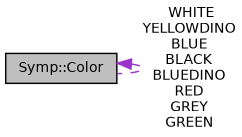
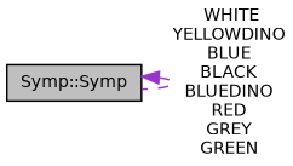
  digraph {
-   n1 [color=black fillcolor=grey75 fontcolor=black fontname=Helvetica fontsize=10 height=0.2 label="Symp::Color" shape=record style=filled width=0.4]
+   n1 [color=black fillcolor=grey75 fontcolor=black fontname=Helvetica fontsize=10 height=0.2 label="Symp::Symp" shape=record style=filled width=0.4]
    n1 -> n1 [color=darkorchid3 dir=back fontname=Helvetica fontsize=10 label=" WHITE\nYELLOWDINO\nBLUE\nBLACK\nBLUEDINO\nRED\nGREY\nGREEN" labelfontname=Helvetica labelfontsize=10 style=dashed]
  }
